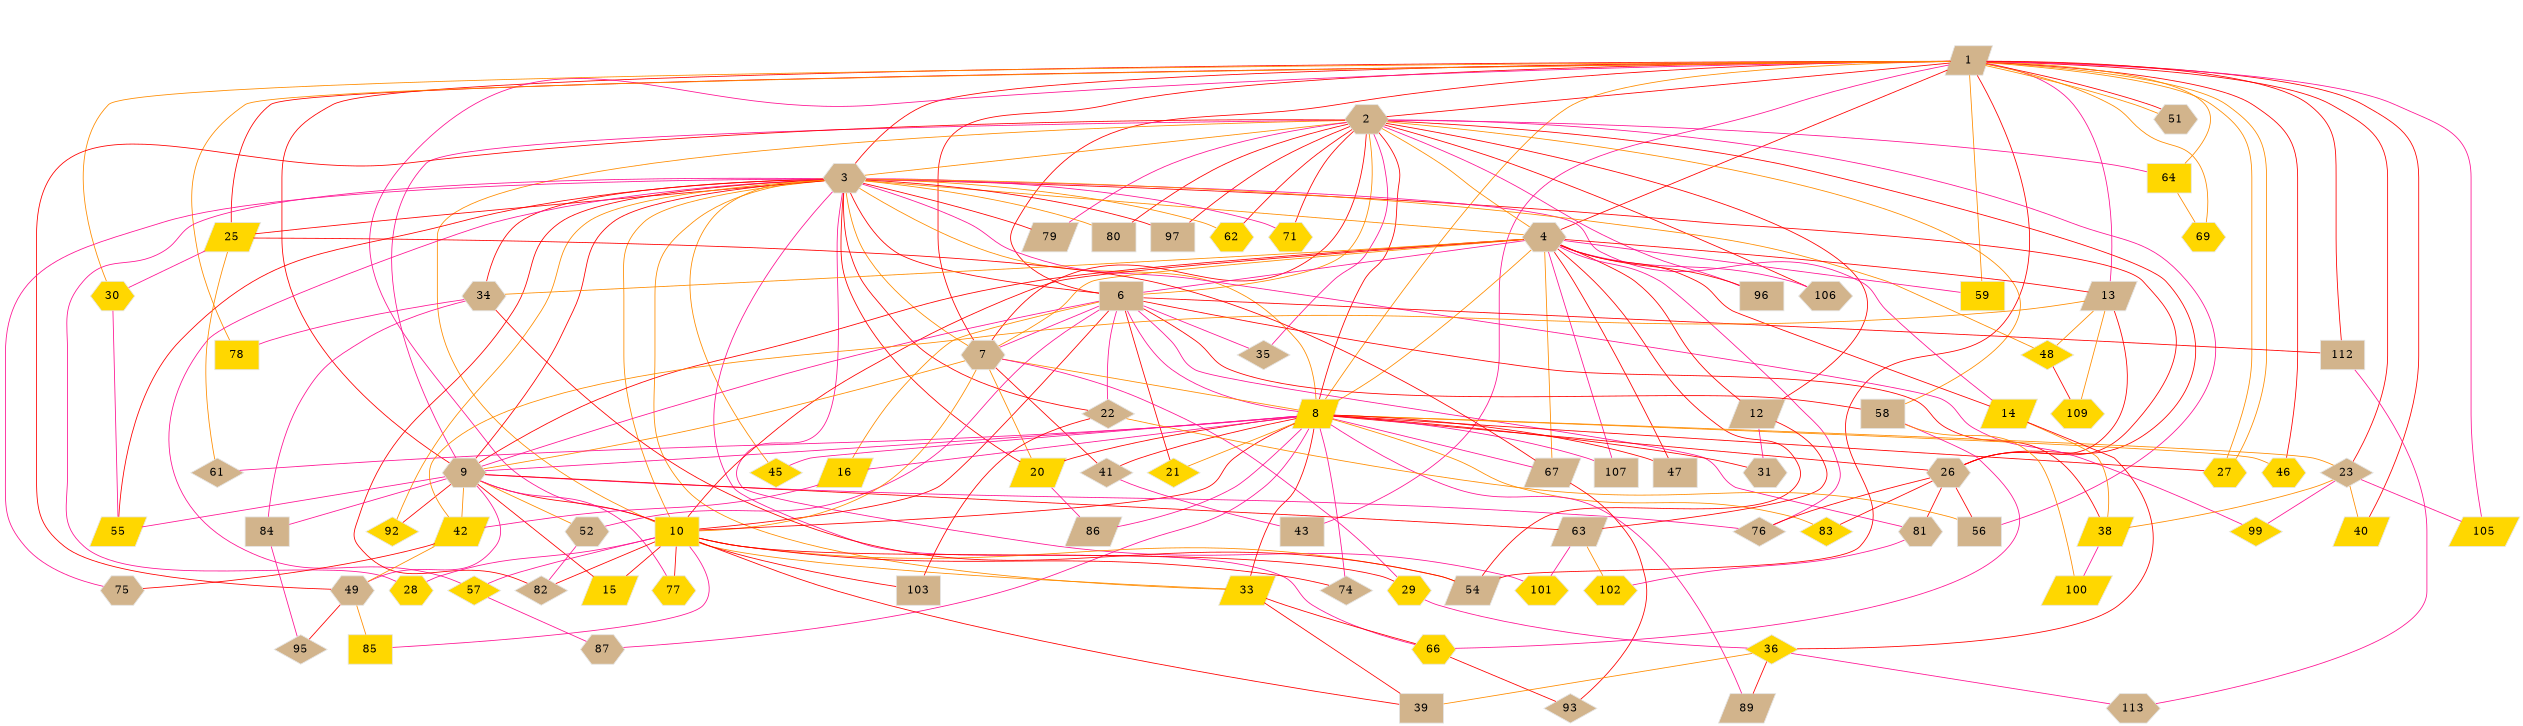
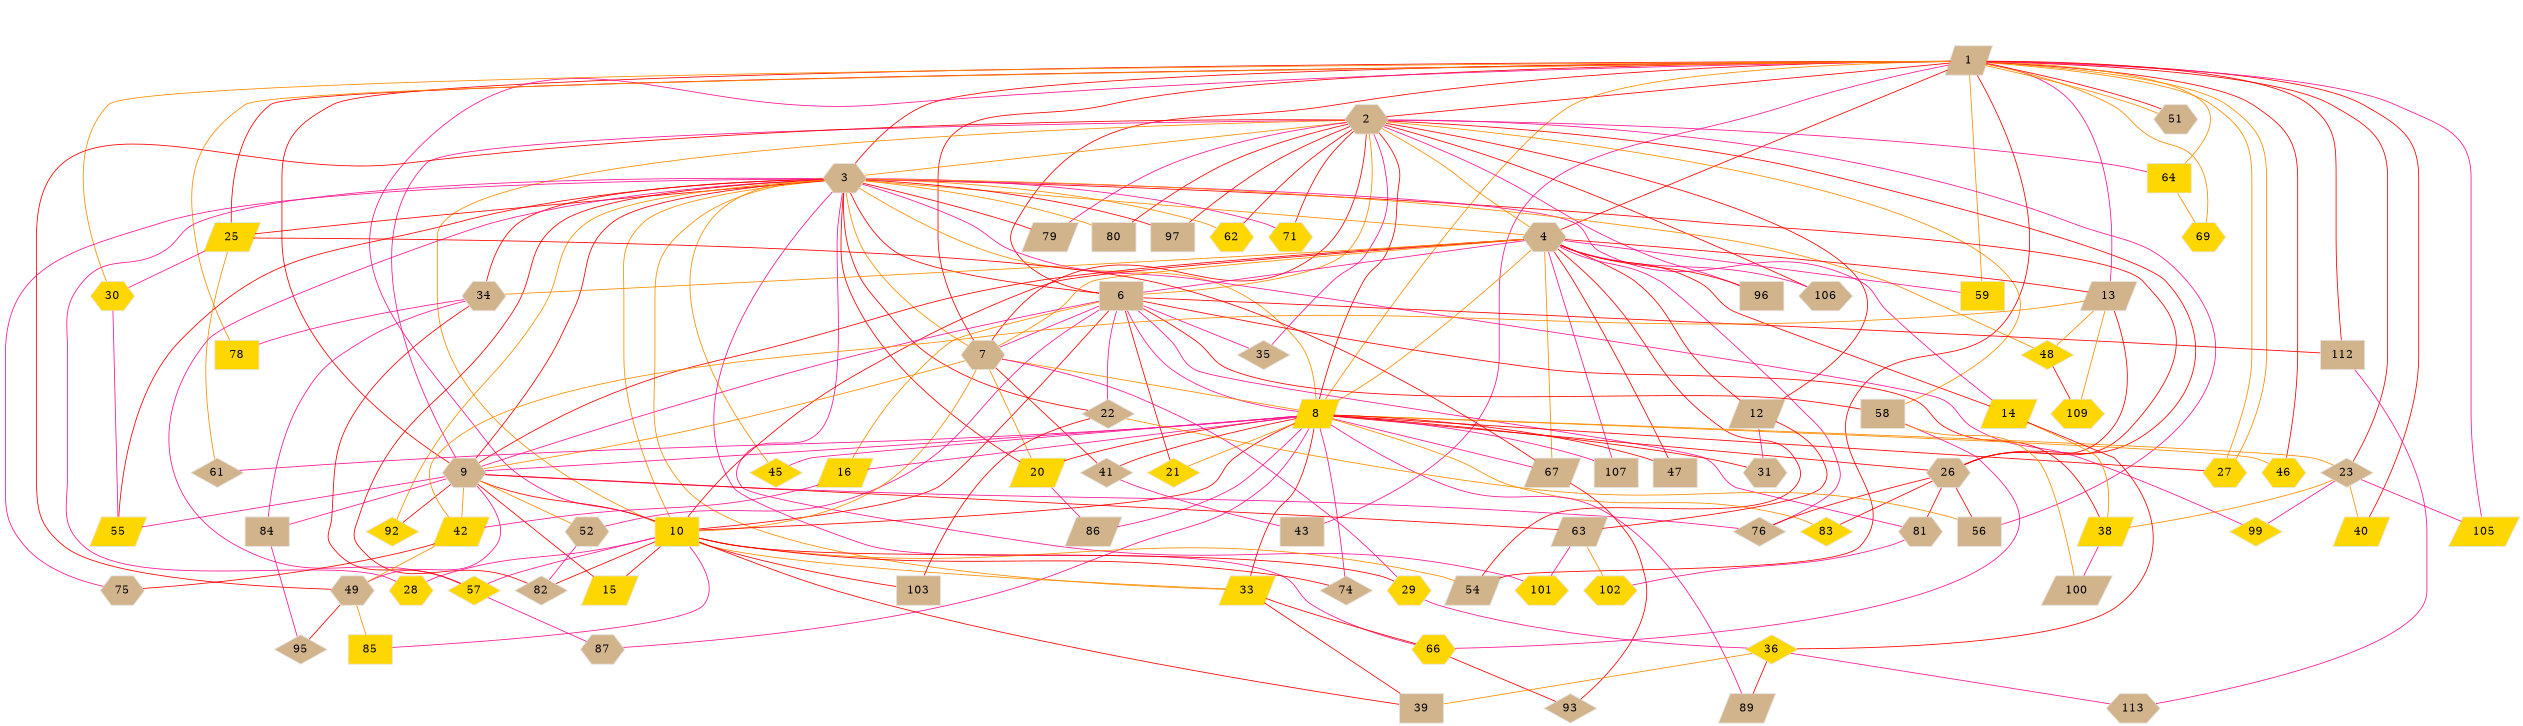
  graph {
    node [color=gray90 fillcolor=tan shape=hexagon style=filled]
    edge [color=red]
    1 [shape=parallelogram super="+65"]
    2 [super="+88"]
    3 [super="+5"]
    4 [super="+18"]
    6 [shape=box super="+24"]
    7 [super="+50"]
    8 [fillcolor=gold shape=parallelogram super="+17"]
    9 [super="+11"]
    10 [fillcolor=gold shape=box super="+19"]
    13 [shape=parallelogram super="+32"]
    23 [shape=diamond]
    25 [fillcolor=gold shape=parallelogram super="+104"]
    27 [fillcolor=gold super="+91"]
    30 [fillcolor=gold super="+108"]
    40 [fillcolor=gold shape=parallelogram]
    43 [shape=box super="+72"]
    46 [fillcolor=gold]
    51
    54 [shape=parallelogram super="+114"]
    59 [fillcolor=gold shape=box]
    64 [fillcolor=gold shape=box]
    69 [fillcolor=gold]
    78 [fillcolor=gold shape=box]
    105 [fillcolor=gold shape=parallelogram]
    112 [shape=box]
    12 [shape=parallelogram]
    26 [super="+68"]
    35 [shape=diamond]
    49 [super="+70"]
    56 [shape=box super="+60"]
    58 [shape=box super="+94"]
    62 [fillcolor=gold]
    71 [fillcolor=gold]
    79 [shape=parallelogram]
    80 [shape=box]
    96 [shape=box]
    97 [shape=box]
    106
    14 [fillcolor=gold shape=parallelogram]
    20 [fillcolor=gold shape=parallelogram super="+115"]
    22 [shape=diamond]
    28 [fillcolor=gold]
    33 [fillcolor=gold shape=parallelogram super="+37"]
    34
    45 [fillcolor=gold shape=diamond]
    48 [fillcolor=gold shape=diamond]
    55 [fillcolor=gold shape=parallelogram]
    57 [fillcolor=gold shape=diamond super="+73"]
    66 [fillcolor=gold]
    75
    82 [shape=diamond super="+111"]
    92 [fillcolor=gold shape=diamond]
    99 [fillcolor=gold shape=diamond]
    101 [fillcolor=gold]
    47 [shape=box]
    67 [shape=parallelogram]
    76 [shape=diamond super="+90"]
    107 [shape=box]
    38 [fillcolor=gold shape=parallelogram super="+98"]
    16 [fillcolor=gold shape=parallelogram]
    21 [fillcolor=gold shape=diamond]
    52
    81
    29 [fillcolor=gold]
    41 [shape=diamond]
    31
    61 [shape=diamond]
    74 [shape=diamond]
    83 [fillcolor=gold shape=diamond]
    86 [shape=parallelogram]
    87
    89 [shape=parallelogram]
    15 [fillcolor=gold shape=parallelogram]
    42 [fillcolor=gold shape=parallelogram super="+53"]
    63 [shape=parallelogram]
-   77 [fillcolor=gold]
    84 [shape=box]
    39 [shape=box super="+44"]
    85 [fillcolor=gold shape=box]
    103 [shape=box]
    109 [fillcolor=gold]
-   100 [fillcolor=gold shape=parallelogram]
+   100 [shape=parallelogram]
    113
    95 [shape=diamond]
    36 [fillcolor=gold shape=diamond super="+110"]
    93 [shape=diamond]
    102 [fillcolor=gold]
    1 -- 2
    1 -- 3 [weight=2]
    1 -- 4
    1 -- 6 [weight=2]
    1 -- 7
    1 -- 8 [color=darkorange]
    1 -- 9
    1 -- 10 [color=deeppink weight=2]
    1 -- 13 [color=deeppink]
    1 -- 23
    1 -- 25
    1 -- 27 [color=darkorange]
    1 -- 27 [color=darkorange]
    1 -- 30 [color=darkorange]
    1 -- 40
    1 -- 43 [color=deeppink weight=2]
    1 -- 46
    1 -- 51 [color=darkorange weight=2]
    1 -- 51
    1 -- 54
    1 -- 59 [color=darkorange]
    1 -- 64 [color=darkorange]
    1 -- 69 [color=darkorange]
    1 -- 78 [color=darkorange]
    1 -- 105 [color=deeppink]
    1 -- 112
    2 -- 3 [color=darkorange weight=2]
    2 -- 4 [color=darkorange weight=2]
    2 -- 6 [color=darkorange]
    2 -- 7 [weight=2]
    2 -- 8
    2 -- 9 [color=deeppink]
    2 -- 10 [color=darkorange]
    2 -- 64 [color=deeppink]
    2 -- 12
    2 -- 26
    2 -- 35 [color=deeppink]
    2 -- 49
    2 -- 56 [color=deeppink]
    2 -- 58 [color=darkorange]
    2 -- 62
    2 -- 71
    2 -- 79 [color=deeppink]
    2 -- 80
    2 -- 96 [color=deeppink]
    2 -- 97
    2 -- 106
    3 -- 4 [color=darkorange weight=2]
    3 -- 6 [weight=2]
    3 -- 7 [color=darkorange weight=2]
    3 -- 8 [color=darkorange weight=2]
    3 -- 9 [weight=2]
    3 -- 10 [color=darkorange weight=2]
    3 -- 25
    3 -- 26
    3 -- 62 [color=darkorange]
    3 -- 71 [color=deeppink]
    3 -- 79
    3 -- 80 [color=darkorange]
    3 -- 97
    3 -- 14 [color=deeppink]
    3 -- 20
    3 -- 22
    3 -- 28 [color=deeppink]
    3 -- 33 [color=darkorange]
    3 -- 34
    3 -- 45 [color=darkorange]
    3 -- 48 [color=darkorange]
    3 -- 55
    3 -- 57 [color=deeppink]
    3 -- 66 [color=deeppink]
    3 -- 75 [color=deeppink]
    3 -- 82
    3 -- 92 [color=darkorange]
    3 -- 99 [color=deeppink]
    3 -- 101 [color=deeppink]
    4 -- 6 [color=deeppink]
    4 -- 7 [color=darkorange]
    4 -- 8 [color=darkorange]
    4 -- 9
    4 -- 10
    4 -- 13
    4 -- 54
    4 -- 59 [color=deeppink]
    4 -- 12
    4 -- 96
    4 -- 106 [color=deeppink]
    4 -- 14
    4 -- 34 [color=darkorange]
    4 -- 47
    4 -- 67 [color=darkorange]
    4 -- 76 [color=deeppink]
    4 -- 107 [color=deeppink]
    6 -- 7 [color=deeppink]
    6 -- 8 [color=deeppink]
    6 -- 9 [color=deeppink]
    6 -- 10
    6 -- 112
    6 -- 35 [color=deeppink]
    6 -- 58
    6 -- 22 [color=deeppink]
    6 -- 38
    6 -- 16 [color=darkorange]
    6 -- 21
    6 -- 52 [color=deeppink]
    6 -- 81 [color=deeppink]
    7 -- 8 [color=darkorange]
    7 -- 9 [color=darkorange weight=2]
    7 -- 10 [color=darkorange weight=2]
    7 -- 20 [color=darkorange]
    7 -- 29 [color=deeppink]
    7 -- 41
    8 -- 9 [color=deeppink]
    8 -- 10
    8 -- 23 [color=darkorange]
    8 -- 27
    8 -- 46 [color=darkorange]
    8 -- 26
    8 -- 20
    8 -- 33
    8 -- 45 [color=deeppink]
    8 -- 47
    8 -- 67 [color=deeppink]
    8 -- 107 [color=deeppink]
    8 -- 16 [color=deeppink]
    8 -- 21 [color=darkorange]
    8 -- 41
    8 -- 31
    8 -- 61 [color=deeppink]
    8 -- 74 [color=deeppink]
    8 -- 83 [color=darkorange]
    8 -- 86 [color=deeppink]
    8 -- 87 [color=deeppink]
    8 -- 89 [color=deeppink]
    9 -- 10
    9 -- 49 [color=deeppink]
    9 -- 55 [color=deeppink]
    9 -- 92
    9 -- 76 [color=deeppink]
    9 -- 52 [color=darkorange]
    9 -- 15
    9 -- 42 [color=darkorange]
    9 -- 63
-   9 -- 77 [color=deeppink]
    9 -- 84 [color=deeppink]
    10 -- 54 [color=darkorange]
    10 -- 28 [color=deeppink]
    10 -- 33 [color=darkorange]
    10 -- 57 [color=deeppink]
    10 -- 82
    10 -- 29
    10 -- 74
    10 -- 15
-   10 -- 77
    10 -- 39
    10 -- 85 [color=deeppink]
    10 -- 103
    13 -- 26
    13 -- 48 [color=darkorange]
    13 -- 42 [color=darkorange]
    13 -- 109 [color=darkorange]
    23 -- 40 [color=darkorange]
    23 -- 105 [color=deeppink]
    23 -- 99 [color=deeppink]
    23 -- 38 [color=darkorange]
    25 -- 30 [color=deeppink]
    25 -- 67
    25 -- 61 [color=darkorange]
    30 -- 55 [color=deeppink]
    64 -- 69 [color=darkorange]
    112 -- 113 [color=deeppink]
    12 -- 31 [color=deeppink]
    12 -- 63
    26 -- 56
    26 -- 76
    26 -- 81
    26 -- 83
    49 -- 85 [color=darkorange]
    49 -- 95
    58 -- 66 [color=deeppink]
    58 -- 100 [color=darkorange]
    14 -- 38 [color=darkorange]
    14 -- 36
    20 -- 86 [color=deeppink]
    22 -- 56 [color=darkorange]
    22 -- 103
    33 -- 66
    33 -- 39
    34 -- 78 [color=deeppink]
-   34 -- 54
+   34 -- 57
    34 -- 84 [color=deeppink]
    48 -- 109
    57 -- 87 [color=deeppink]
    66 -- 93
    67 -- 93
    38 -- 100 [color=deeppink]
    16 -- 42 [color=deeppink]
    52 -- 82 [color=deeppink]
    81 -- 102 [color=deeppink]
    29 -- 36 [color=deeppink]
    41 -- 43 [color=deeppink]
    42 -- 49 [color=darkorange]
    42 -- 75
    63 -- 101 [color=deeppink]
    63 -- 102 [color=darkorange]
    84 -- 95 [color=deeppink]
    36 -- 89
    36 -- 39 [color=darkorange weight=2]
    36 -- 113 [color=deeppink]
  }
